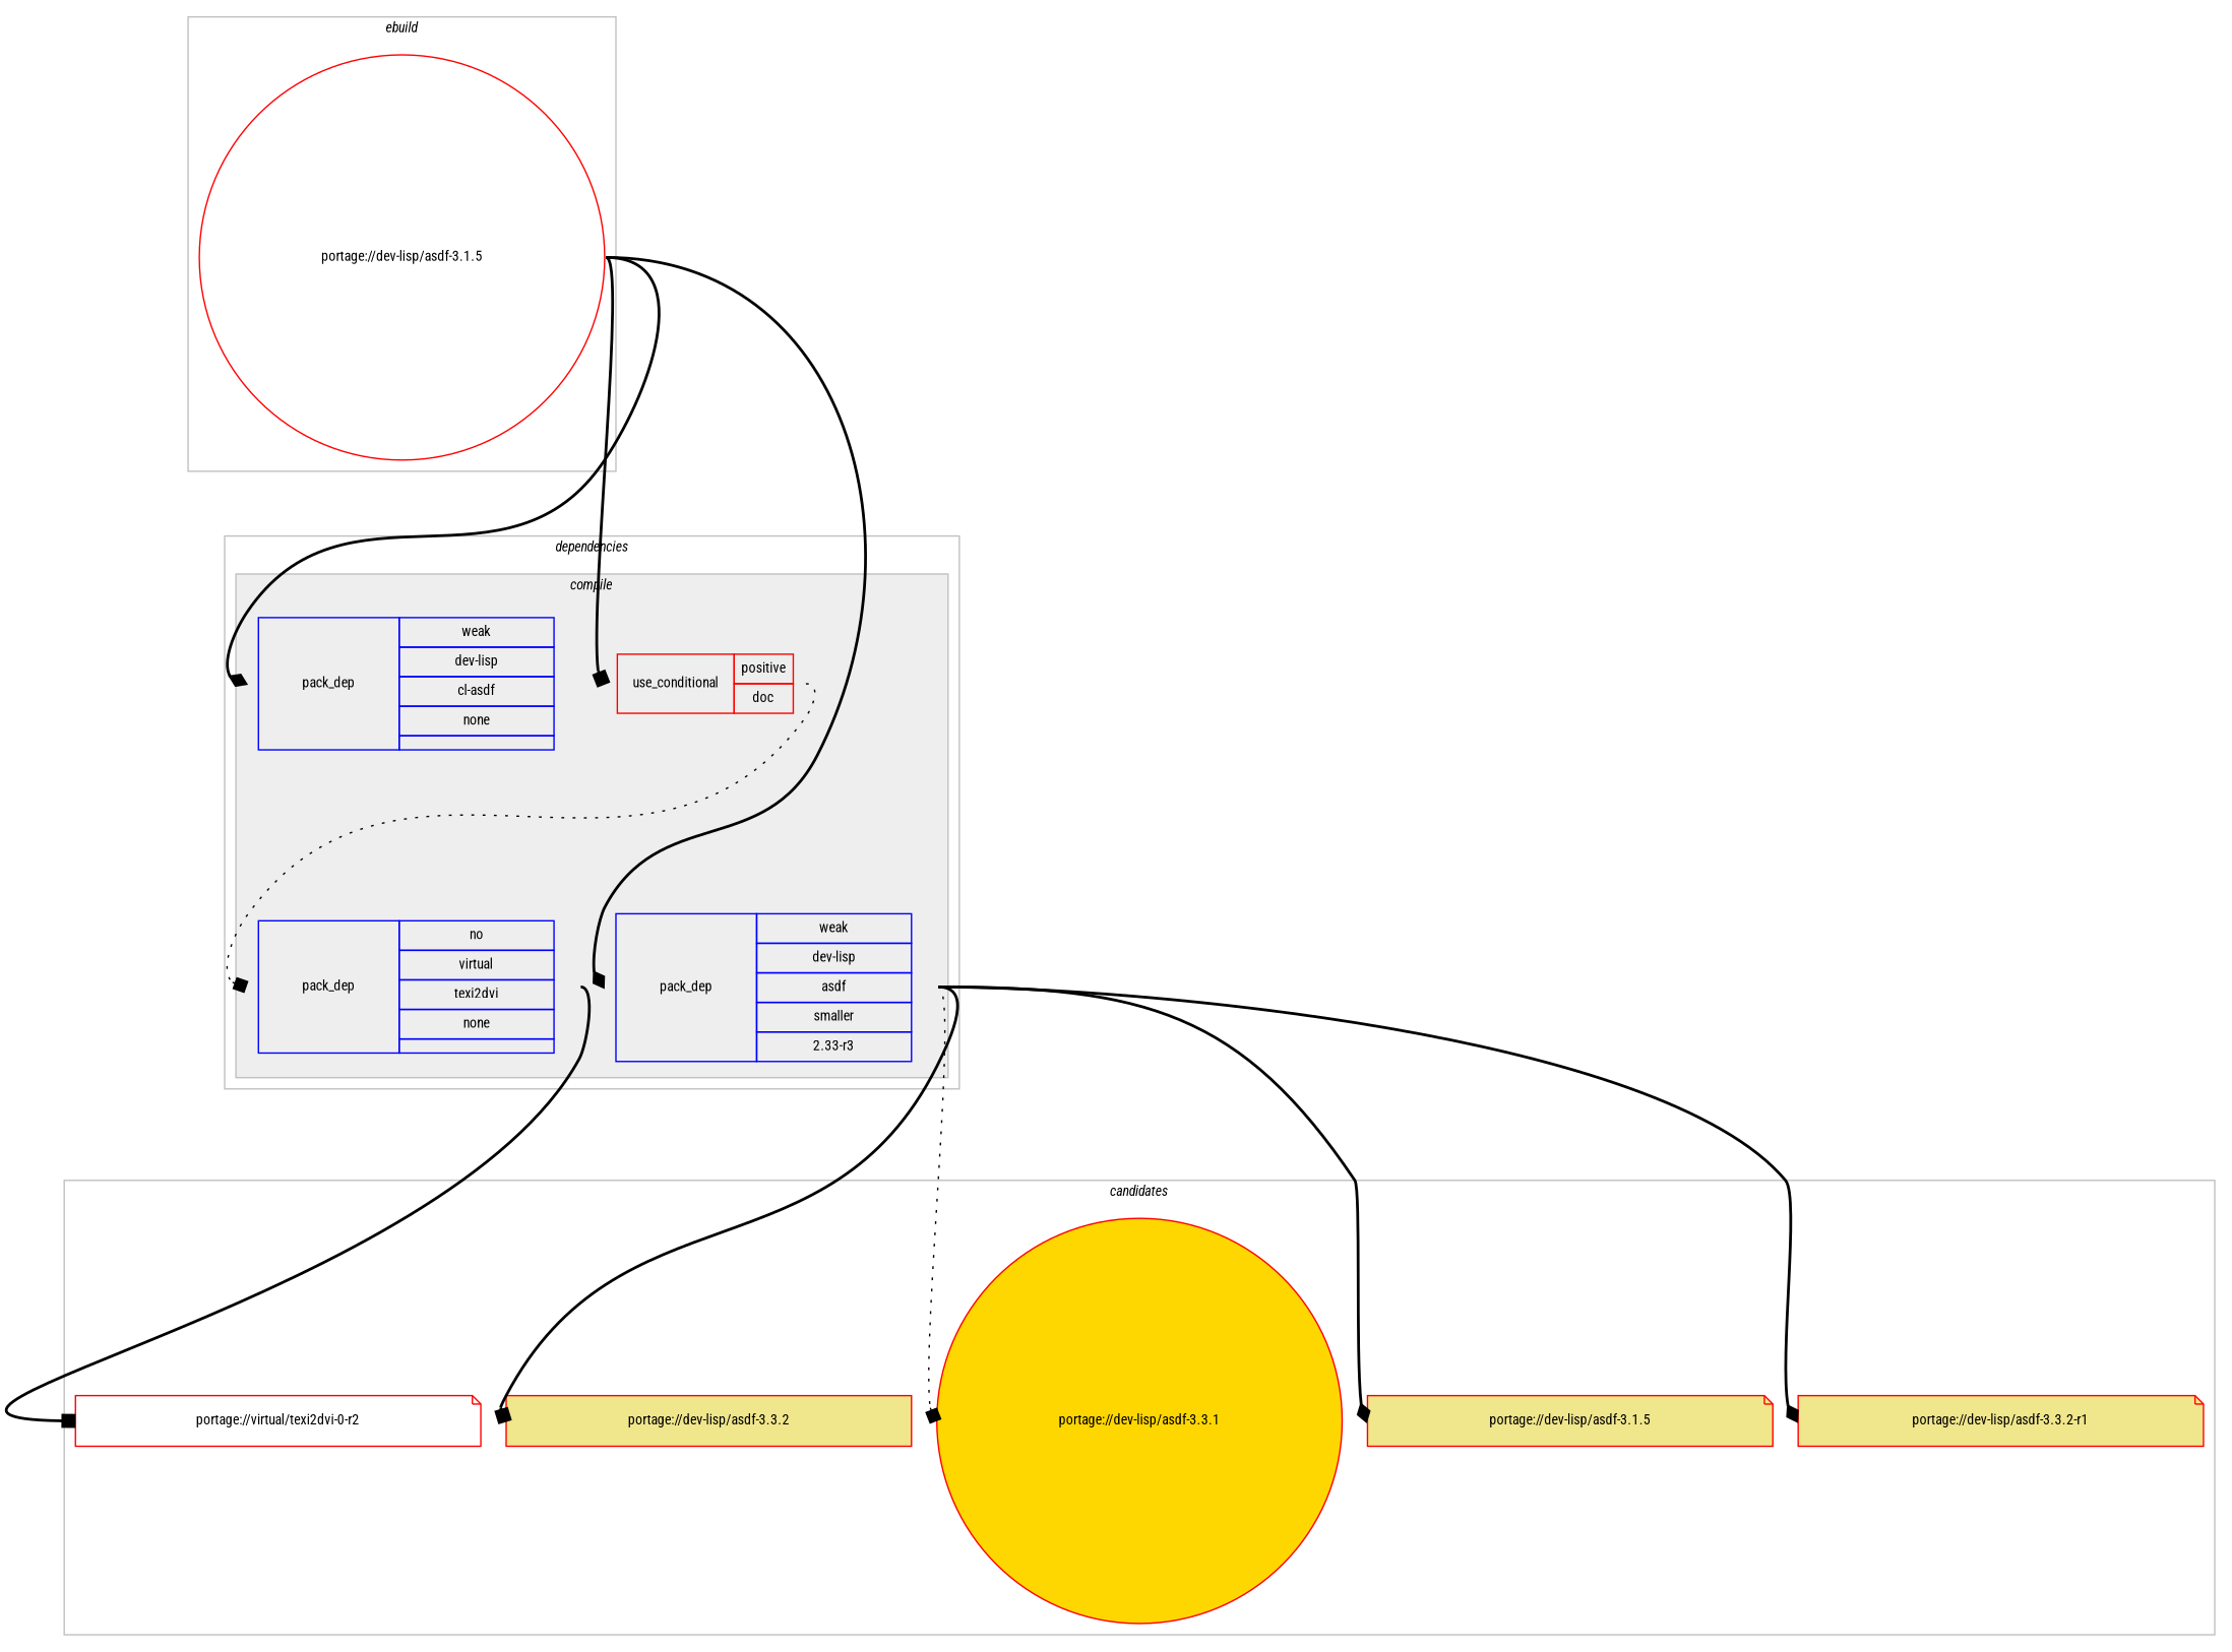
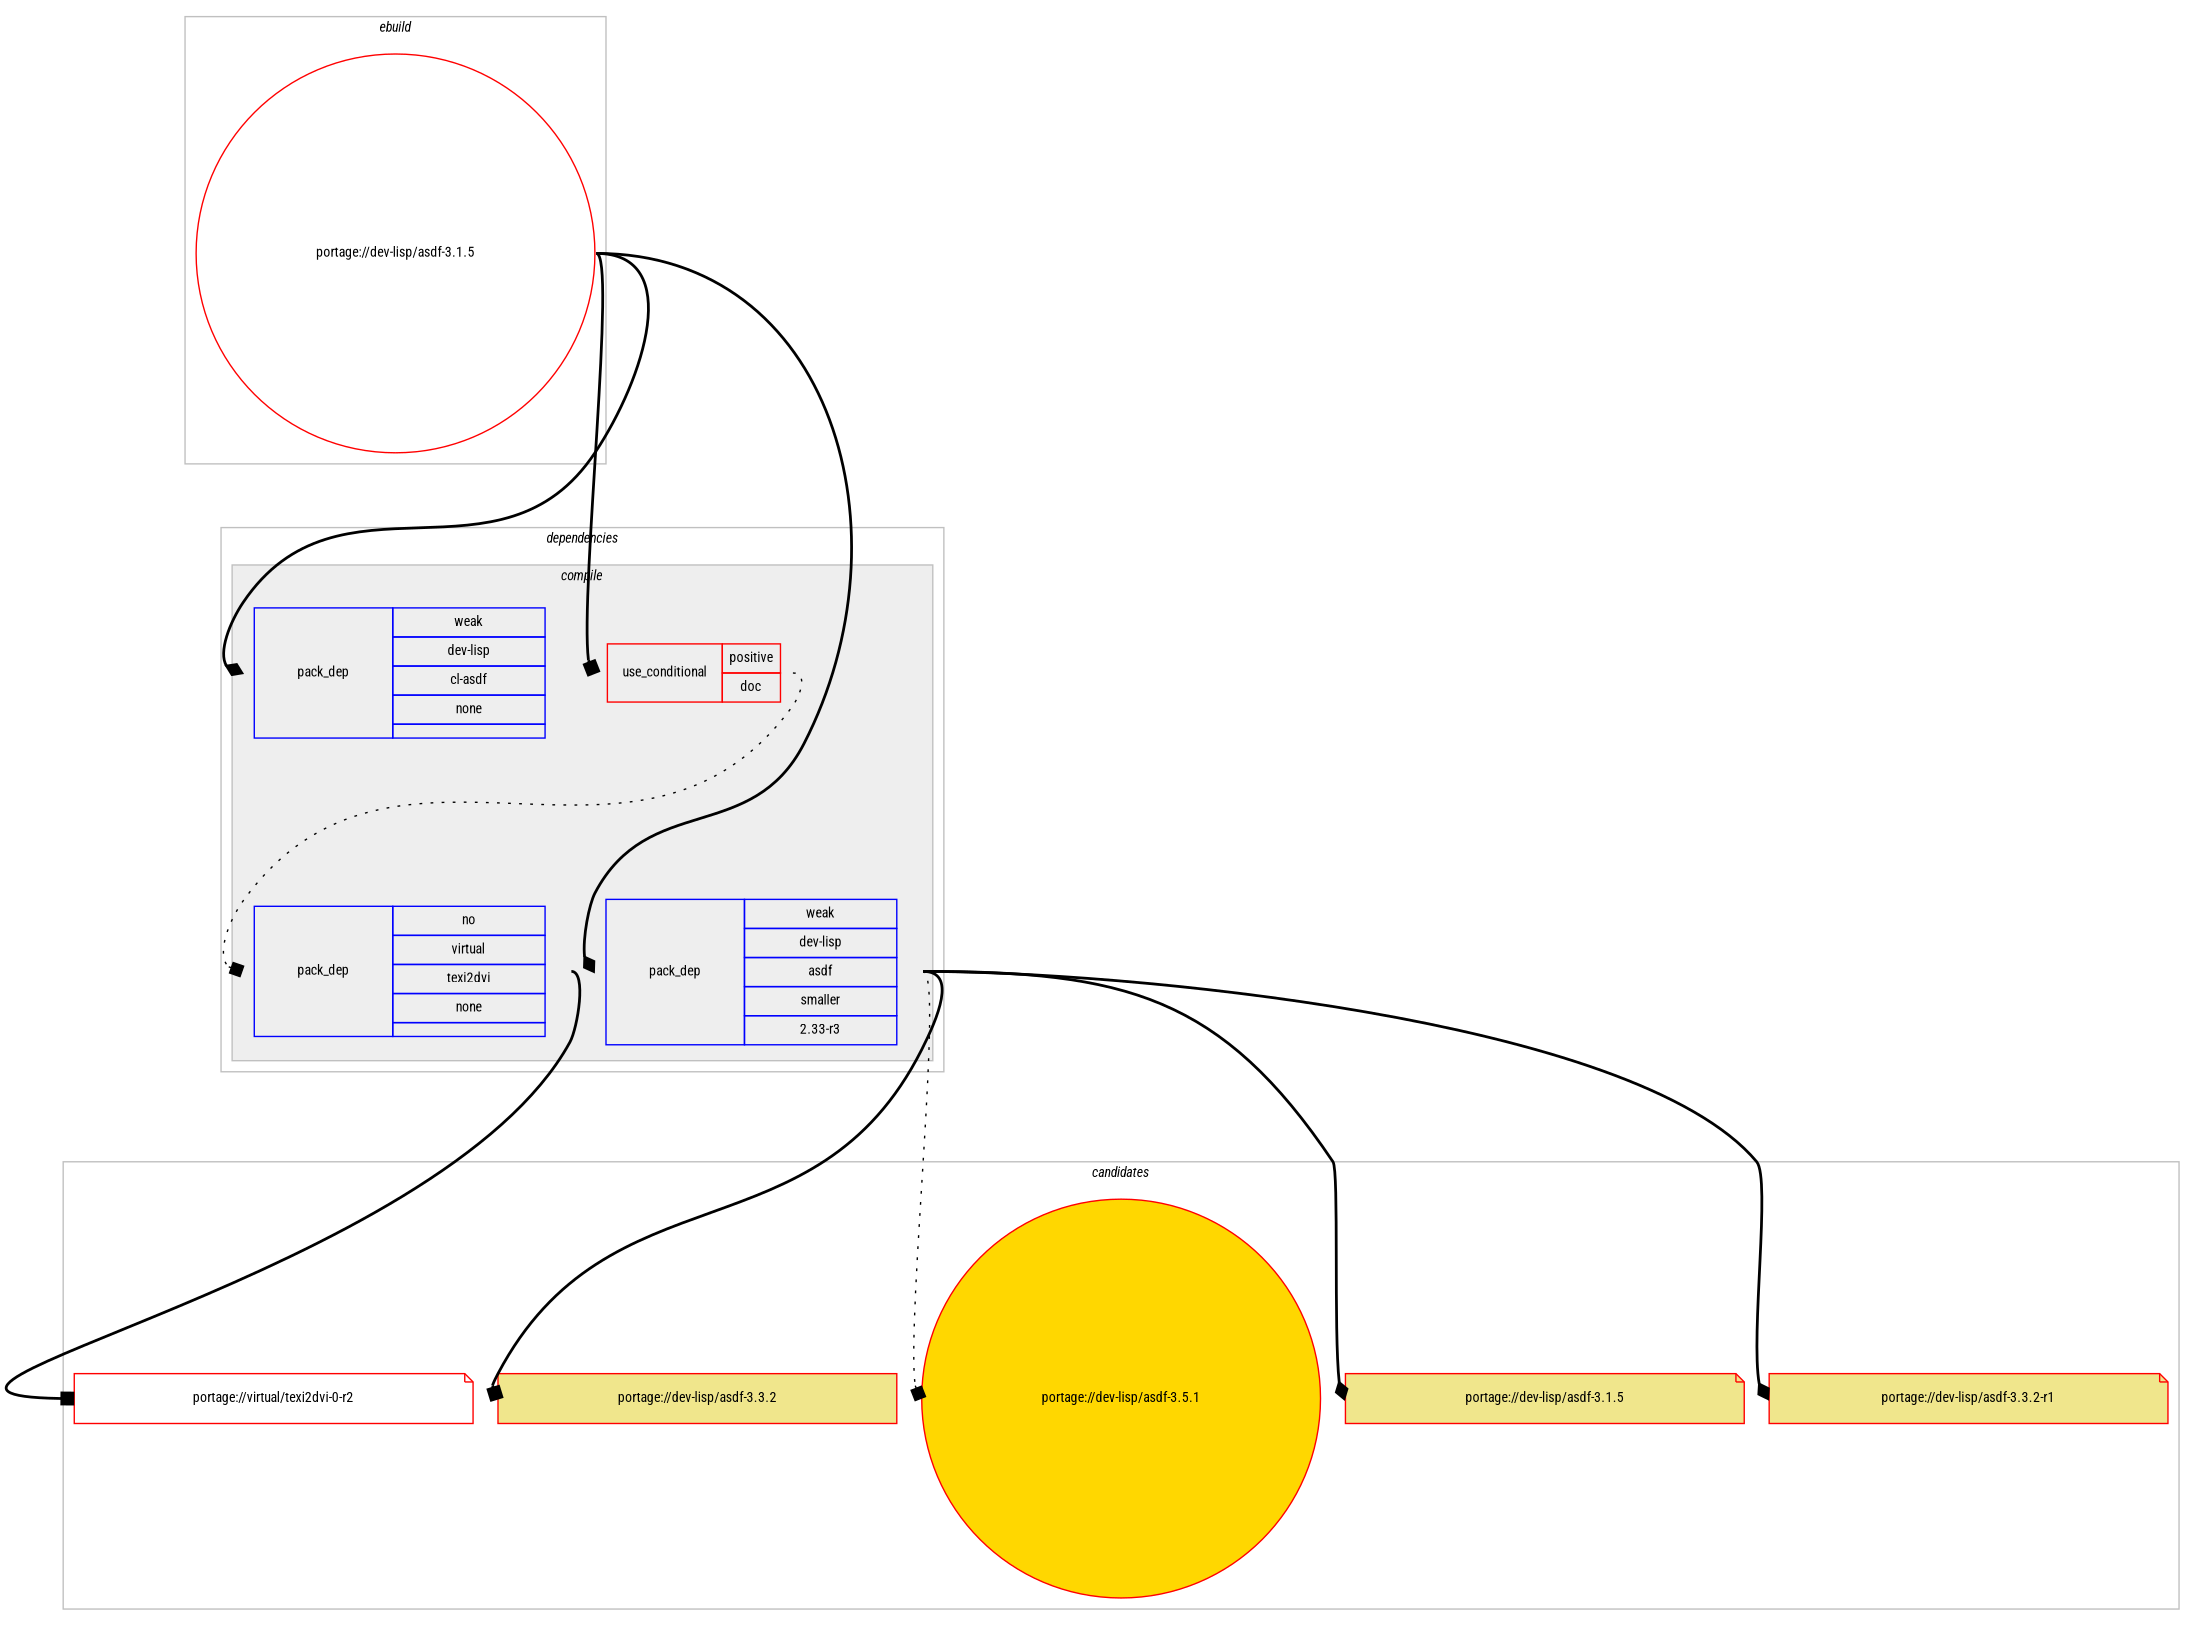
  digraph {
    compound=true
    concentrate=true
    fontname="Roboto Condensed"
    fontsize=10
    newrank=true
    rankdir=TB
    ranksep=1.5
    node [color=red fontname="Roboto Condensed" fontsize=10 shape=none style=filled]
    edge [arrowhead=box fontname="Roboto Condensed" headport=w style=bold tailport=e weight=100]
    n1 [fillcolor=white label="portage://dev-lisp/asdf-3.1.5" shape=circle width=4]
    n2 [color=blue label=<<TABLE BORDER="0" CELLBORDER="1" CELLSPACING="0" CELLPADDING="4" WIDTH="220"><TR><TD ROWSPAN="6" CELLPADDING="30">pack_dep</TD></TR><TR><TD WIDTH="110">no</TD></TR><TR><TD>virtual</TD></TR><TR><TD>texi2dvi</TD></TR><TR><TD>none</TD></TR><TR><TD></TD></TR></TABLE>> style=""]
    n3 [label=<<TABLE BORDER="0" CELLBORDER="1" CELLSPACING="0" CELLPADDING="4"><TR><TD ROWSPAN="3" CELLPADDING="10">use_conditional</TD></TR><TR><TD>positive</TD></TR><TR><TD>doc</TD></TR></TABLE>> style=""]
    n4 [color=blue label=<<TABLE BORDER="0" CELLBORDER="1" CELLSPACING="0" CELLPADDING="4" WIDTH="220"><TR><TD ROWSPAN="6" CELLPADDING="30">pack_dep</TD></TR><TR><TD WIDTH="110">weak</TD></TR><TR><TD>dev-lisp</TD></TR><TR><TD>asdf</TD></TR><TR><TD>smaller</TD></TR><TR><TD>2.33-r3</TD></TR></TABLE>> style=""]
    n5 [color=blue label=<<TABLE BORDER="0" CELLBORDER="1" CELLSPACING="0" CELLPADDING="4" WIDTH="220"><TR><TD ROWSPAN="6" CELLPADDING="30">pack_dep</TD></TR><TR><TD WIDTH="110">weak</TD></TR><TR><TD>dev-lisp</TD></TR><TR><TD>cl-asdf</TD></TR><TR><TD>none</TD></TR><TR><TD></TD></TR></TABLE>> style=""]
    n6 [fillcolor=white label="portage://virtual/texi2dvi-0-r2" shape=note width=4]
    n7 [fillcolor=khaki label="portage://dev-lisp/asdf-3.1.5" shape=note width=4]
-   n8 [fillcolor=gold label="portage://dev-lisp/asdf-3.3.1" shape=circle width=4]
+   n8 [fillcolor=gold label="portage://dev-lisp/asdf-3.5.1" shape=circle width=4]
    n9 [fillcolor=khaki label="portage://dev-lisp/asdf-3.3.2" shape=box width=4]
    n10 [fillcolor=khaki label="portage://dev-lisp/asdf-3.3.2-r1" shape=note width=4]
    subgraph cluster_1 {
      color=gray
      label=<<i>dependencies</i>>
      subgraph cluster_2 {
        color=gray
        fillcolor="#eeeeee"
        label=<<i>compile</i>>
        style=filled
        subgraph sub_3 {
          color=gray
          fillcolor="#eeeeee"
          label=<<i>compile</i>>
          style=filled
          n3
          subgraph sub_4 {
            color=gray
            fillcolor="#eeeeee"
            label=<<i>compile</i>>
            style=filled
            n2
          }
        }
        subgraph sub_5 {
          color=gray
          fillcolor="#eeeeee"
          label=<<i>compile</i>>
          style=filled
          n4
        }
        subgraph sub_6 {
          color=gray
          fillcolor="#eeeeee"
          label=<<i>compile</i>>
          style=filled
          n5
        }
      }
      subgraph cluster_7 {
        color=gray
        fillcolor="#eeeeee"
        label=<<i>compile and run</i>>
        style=filled
      }
      subgraph cluster_8 {
        color=gray
        fillcolor="#eeeeee"
        label=<<i>run</i>>
        style=filled
      }
    }
    subgraph cluster_9 {
      color=gray
      label=<<i>ebuild</i>>
      rank=same
      n1
    }
    subgraph cluster_10 {
      color=gray
      label=<<i>candidates</i>>
      rank=same
      subgraph sub_11 {
        color=black
        label=<<i>candidates</i>>
        nodesep=1
        rank=same
        n6
      }
      subgraph sub_12 {
        color=black
        label=<<i>candidates</i>>
        nodesep=1
        rank=same
        n7
        n8
        n9
        n10
      }
      subgraph sub_13 {
        color=black
        label=<<i>candidates</i>>
        nodesep=1
        rank=same
      }
    }
    n1 -> n3 [weight=20]
    n1 -> n4 [arrowhead=diamond weight=20]
    n1 -> n5 [arrowhead=diamond weight=20]
    n2 -> n6
    n3 -> n2 [style=dotted weight=20]
    n4 -> n7 [arrowhead=diamond]
    n4 -> n8 [style=dotted]
    n4 -> n9
    n4 -> n10 [arrowhead=diamond]
  }
